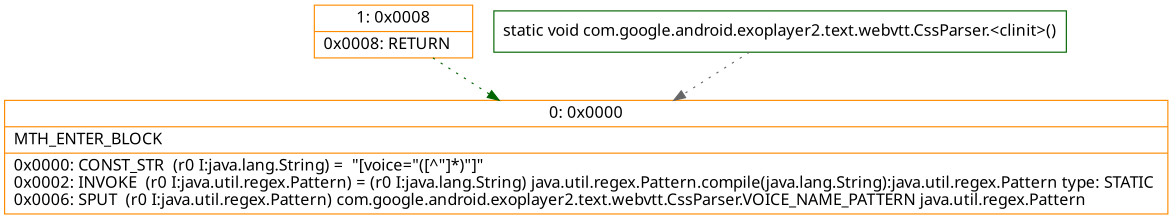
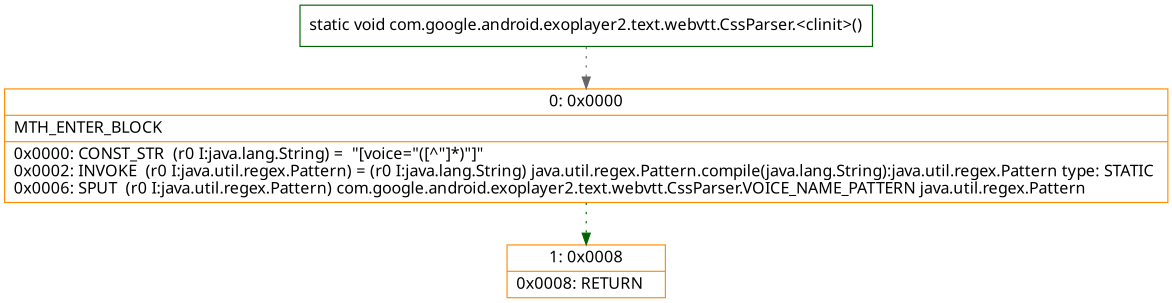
  digraph {
    fontname="Noto Sans"
    node [shape=record color=darkorange fontname="Noto Sans"]
    edge [style=dotted fontname="Noto Sans"]
    n1 [label="{0\:\ 0x0000|MTH_ENTER_BLOCK\l|0x0000: CONST_STR  (r0 I:java.lang.String) =  \"[voice=\"([^\"]*)\"]\" \l0x0002: INVOKE  (r0 I:java.util.regex.Pattern) = (r0 I:java.lang.String) java.util.regex.Pattern.compile(java.lang.String):java.util.regex.Pattern type: STATIC \l0x0006: SPUT  (r0 I:java.util.regex.Pattern) com.google.android.exoplayer2.text.webvtt.CssParser.VOICE_NAME_PATTERN java.util.regex.Pattern \l}"]
    n2 [label="{1\:\ 0x0008|0x0008: RETURN   \l}"]
    n3 [label="{static void com.google.android.exoplayer2.text.webvtt.CssParser.\<clinit\>() }" color=darkgreen]
-   n2 -> n1 [color=darkgreen]
+   n1 -> n2 [color=darkgreen]
    n3 -> n1 [color=gray40]
  }
